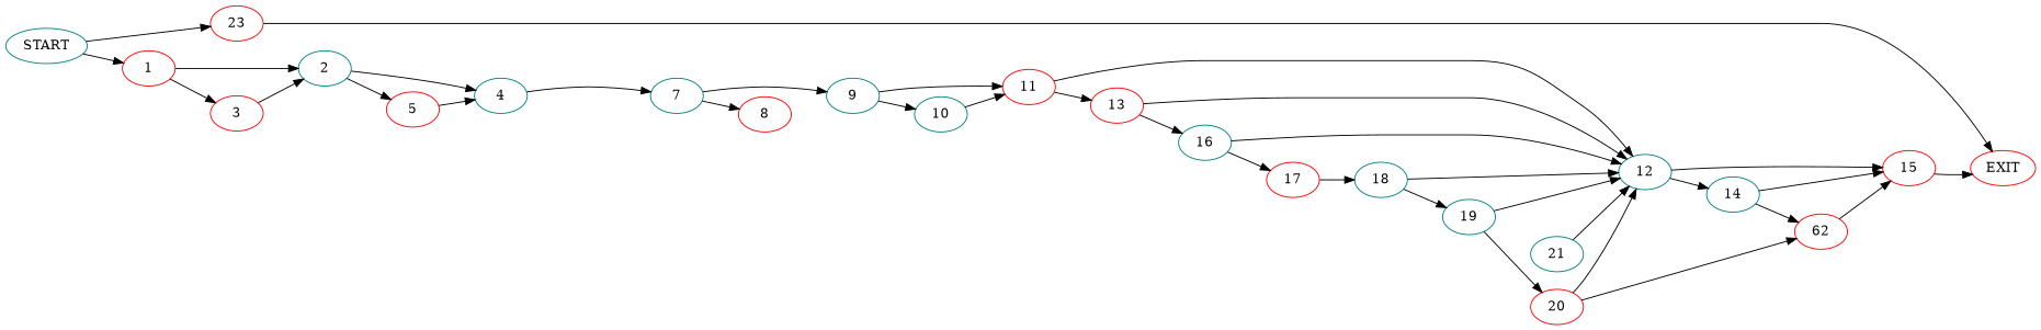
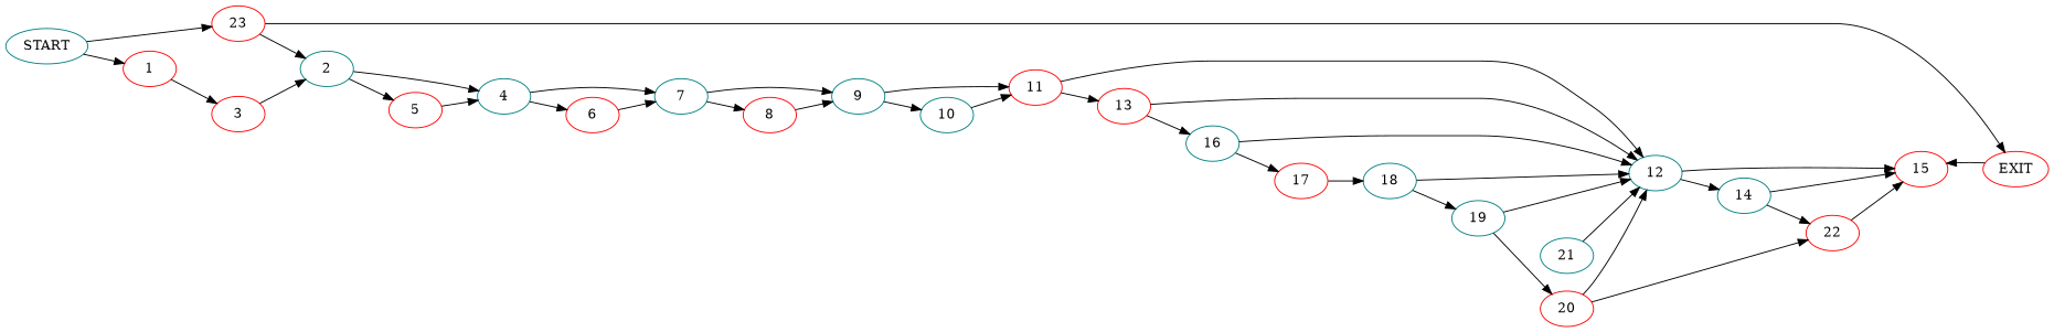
  digraph {
    rankdir=LR
    node [color=red]
    n1 [color=teal label=START]
    1
    23
    2 [color=teal]
    3
    n6 [label=EXIT]
    4 [color=teal]
    5
+   6
    7 [color=teal]
    8
    9 [color=teal]
    10 [color=teal]
    11
    12 [color=teal]
    13
    14 [color=teal]
    15
    16 [color=teal]
-   22 [label=62]
+   22
    17
    18 [color=teal]
    19 [color=teal]
    20
    21 [color=teal]
    n1 -> 1
    n1 -> 23
-   1 -> 2
+   23 -> 2
    1 -> 3
    23 -> n6
    2 -> 4
    2 -> 5
    3 -> 2
+   4 -> 6
    4 -> 7
    5 -> 4
+   6 -> 7
    7 -> 8
    7 -> 9
+   8 -> 9
    9 -> 10
    9 -> 11
    10 -> 11
    11 -> 12
    11 -> 13
    12 -> 14
    12 -> 15
    13 -> 12
    13 -> 16
    14 -> 15
    14 -> 22
-   15 -> n6
+   n6 -> 15
    16 -> 12
    16 -> 17
    22 -> 15
    17 -> 18
    18 -> 12
    18 -> 19
    19 -> 12
    19 -> 20
    20 -> 12
    20 -> 22
    21 -> 12
  }
